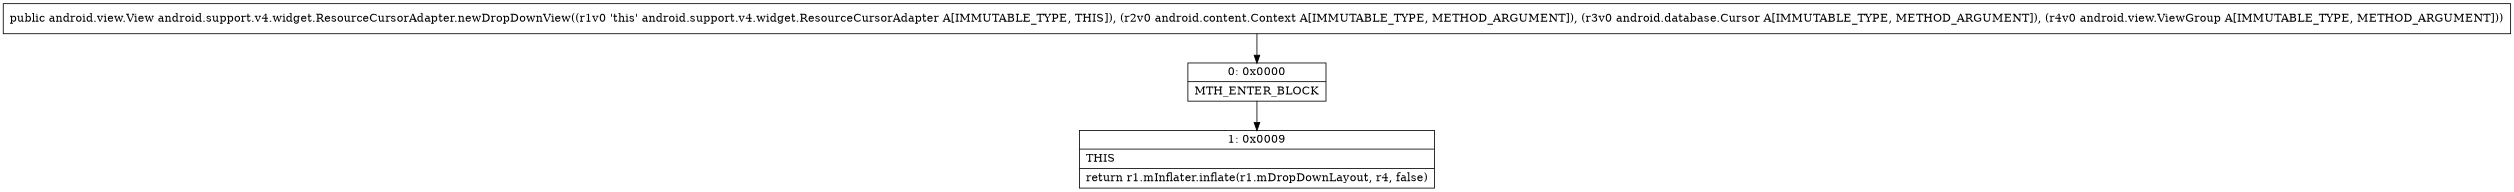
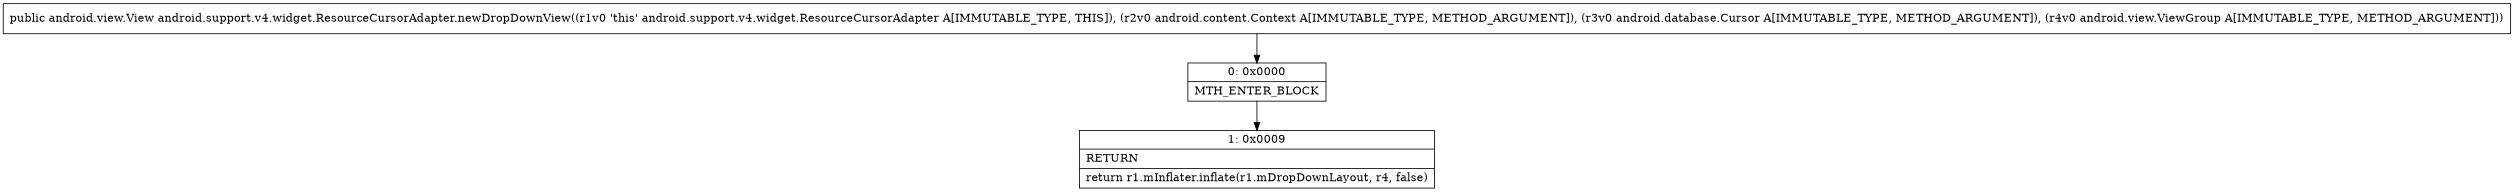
  digraph {
    node [shape=record]
    n1 [label="{0\:\ 0x0000|MTH_ENTER_BLOCK\l}"]
-   n2 [label="{1\:\ 0x0009|THIS\l|return r1.mInflater.inflate(r1.mDropDownLayout, r4, false)\l}"]
+   n2 [label="{1\:\ 0x0009|RETURN\l|return r1.mInflater.inflate(r1.mDropDownLayout, r4, false)\l}"]
    n3 [label="{public android.view.View android.support.v4.widget.ResourceCursorAdapter.newDropDownView((r1v0 'this' android.support.v4.widget.ResourceCursorAdapter A[IMMUTABLE_TYPE, THIS]), (r2v0 android.content.Context A[IMMUTABLE_TYPE, METHOD_ARGUMENT]), (r3v0 android.database.Cursor A[IMMUTABLE_TYPE, METHOD_ARGUMENT]), (r4v0 android.view.ViewGroup A[IMMUTABLE_TYPE, METHOD_ARGUMENT])) }"]
    n1 -> n2
    n3 -> n1
  }
